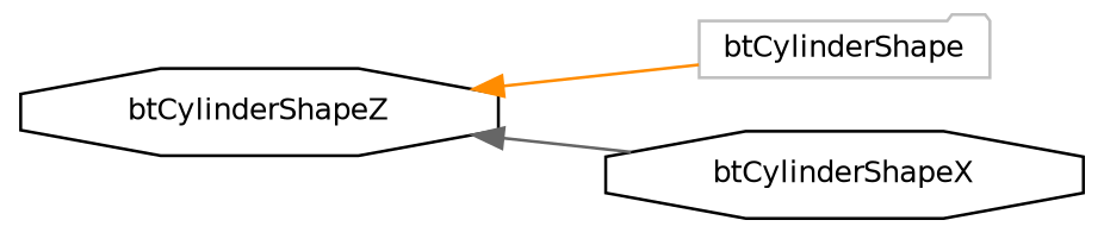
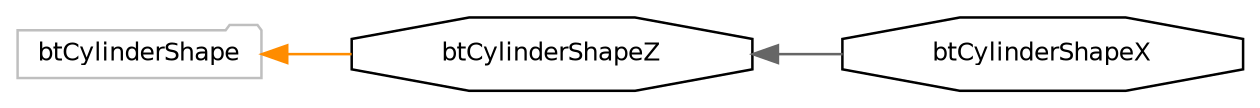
  digraph {
    rankdir=LR
    node [color=black fillcolor=white fontname=Helvetica fontsize=10 shape=octagon style=filled]
    edge [dir=back fontname=Helvetica fontsize=10 labelfontname=Helvetica labelfontsize=10 style=solid]
    n1 [color=grey75 height=0.2 label=btCylinderShape shape=folder width=0.4]
    n2 [height=0.2 label=btCylinderShapeZ width=0.4]
    n3 [height=0.2 label=btCylinderShapeX width=0.4]
-   n2 -> n1 [color=darkorange]
+   n1 -> n2 [color=darkorange]
    n2 -> n3 [color=gray40]
  }
